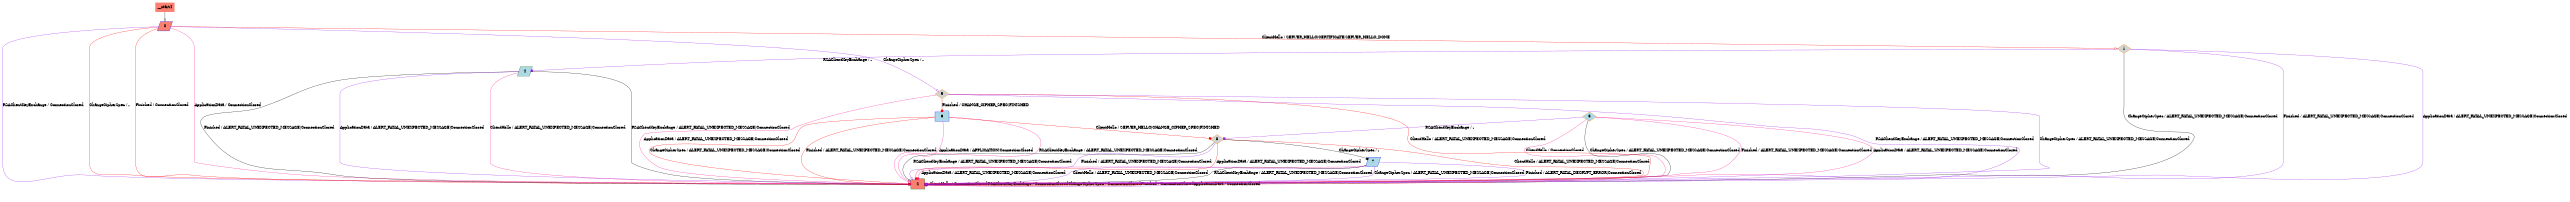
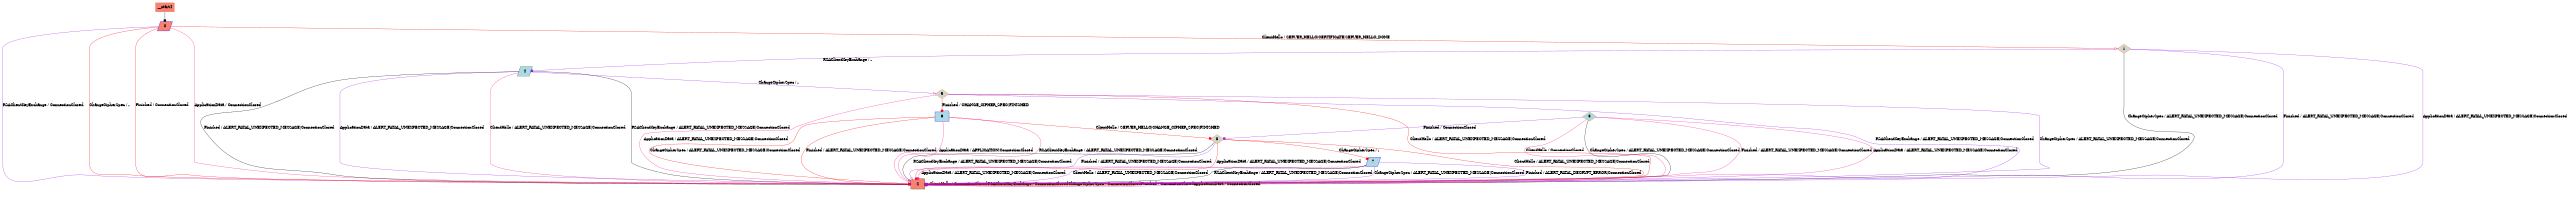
  digraph {
    node [color=blue fillcolor=lightblue shape=diamond style=filled]
    edge [arrowhead=onormal color=red]
    n1 [fillcolor=salmon label=__start4 shape=none]
    n2 [fillcolor=salmon label=0 shape=parallelogram]
    n3 [color=darkorange fillcolor=lightgrey label=1]
    n4 [color=darkgreen fillcolor=salmon label=2 shape=folder]
    n5 [color=darkgreen label=4 shape=parallelogram]
    n6 [color=darkorange label=3]
    n7 [color=darkorange fillcolor=lightgrey label=8]
    n8 [color=darkorange fillcolor=lightgrey label=5]
    n9 [label=7 shape=parallelogram]
    n10 [label=6 shape=folder]
-   n1 -> n2 [color=black]
+   n1 -> n2 [arrowhead=box color=black]
    n2 -> n3 [label="ClientHello / SERVER_HELLO|CERTIFICATE|SERVER_HELLO_DONE"]
    n2 -> n4 [arrowhead=box color=purple label="RSAClientKeyExchange / ConnectionClosed"]
    n2 -> n4 [arrowhead=box label="ChangeCipherSpec / -"]
    n2 -> n4 [label="Finished / ConnectionClosed"]
    n2 -> n4 [color=deeppink label="ApplicationData / ConnectionClosed"]
    n3 -> n4 [color=black label="ChangeCipherSpec / ALERT_FATAL_UNEXPECTED_MESSAGE|ConnectionClosed"]
    n3 -> n4 [color=purple label="Finished / ALERT_FATAL_UNEXPECTED_MESSAGE|ConnectionClosed"]
    n3 -> n4 [color=purple label="ApplicationData / ALERT_FATAL_UNEXPECTED_MESSAGE|ConnectionClosed"]
    n3 -> n5 [arrowhead=box color=purple label="RSAClientKeyExchange / -"]
    n4 -> n4 [label="ClientHello / ConnectionClosed"]
    n4 -> n4 [arrowhead=box color=deeppink label="RSAClientKeyExchange / ConnectionClosed"]
    n4 -> n4 [arrowhead=box label="ChangeCipherSpec / ConnectionClosed"]
    n4 -> n4 [label="Finished / ConnectionClosed"]
    n4 -> n4 [arrowhead=box color=purple label="ApplicationData / ConnectionClosed"]
    n5 -> n4 [color=deeppink label="ClientHello / ALERT_FATAL_UNEXPECTED_MESSAGE|ConnectionClosed"]
    n5 -> n4 [color=black label="RSAClientKeyExchange / ALERT_FATAL_UNEXPECTED_MESSAGE|ConnectionClosed"]
    n5 -> n4 [color=black label="Finished / ALERT_FATAL_UNEXPECTED_MESSAGE|ConnectionClosed"]
    n5 -> n4 [color=purple label="ApplicationData / ALERT_FATAL_UNEXPECTED_MESSAGE|ConnectionClosed"]
-   n2 -> n8 [color=purple label="ChangeCipherSpec / -"]
+   n5 -> n8 [color=purple label="ChangeCipherSpec / -"]
    n6 -> n4 [color=deeppink label="ClientHello / ConnectionClosed"]
    n6 -> n4 [color=black label="ChangeCipherSpec / ALERT_FATAL_UNEXPECTED_MESSAGE|ConnectionClosed"]
    n6 -> n4 [arrowhead=box color=deeppink label="Finished / ALERT_FATAL_UNEXPECTED_MESSAGE|ConnectionClosed"]
    n6 -> n4 [arrowhead=box color=deeppink label="ApplicationData / ALERT_FATAL_UNEXPECTED_MESSAGE|ConnectionClosed"]
-   n6 -> n7 [arrowhead=box color=purple label="RSAClientKeyExchange / -"]
+   n6 -> n7 [arrowhead=box color=purple label="Finished / ConnectionClosed"]
    n7 -> n4 [arrowhead=box label="ClientHello / ALERT_FATAL_UNEXPECTED_MESSAGE|ConnectionClosed"]
    n7 -> n4 [color=black label="RSAClientKeyExchange / ALERT_FATAL_UNEXPECTED_MESSAGE|ConnectionClosed"]
    n7 -> n4 [color=purple label="Finished / ALERT_FATAL_UNEXPECTED_MESSAGE|ConnectionClosed"]
    n7 -> n4 [arrowhead=box label="ApplicationData / ALERT_FATAL_UNEXPECTED_MESSAGE|ConnectionClosed"]
-   n7 -> n9 [arrowhead=box color=black label="ChangeCipherSpec / -"]
+   n7 -> n9 [arrowhead=box label="ChangeCipherSpec / -"]
    n8 -> n4 [label="ClientHello / ALERT_FATAL_UNEXPECTED_MESSAGE|ConnectionClosed"]
    n8 -> n4 [color=purple label="RSAClientKeyExchange / ALERT_FATAL_UNEXPECTED_MESSAGE|ConnectionClosed"]
    n8 -> n4 [color=purple label="ChangeCipherSpec / ALERT_FATAL_UNEXPECTED_MESSAGE|ConnectionClosed"]
    n8 -> n4 [color=deeppink label="ApplicationData / ALERT_FATAL_UNEXPECTED_MESSAGE|ConnectionClosed"]
    n8 -> n10 [arrowhead=box label="Finished / CHANGE_CIPHER_SPEC|FINISHED"]
    n9 -> n4 [color=purple label="ClientHello / ALERT_FATAL_UNEXPECTED_MESSAGE|ConnectionClosed"]
    n9 -> n4 [arrowhead=box color=black label="RSAClientKeyExchange / ALERT_FATAL_UNEXPECTED_MESSAGE|ConnectionClosed"]
    n9 -> n4 [color=purple label="ChangeCipherSpec / ALERT_FATAL_UNEXPECTED_MESSAGE|ConnectionClosed"]
    n9 -> n4 [arrowhead=box color=purple label="Finished / ALERT_FATAL_DECRYPT_ERROR|ConnectionClosed"]
    n9 -> n4 [arrowhead=box color=deeppink label="ApplicationData / ALERT_FATAL_UNEXPECTED_MESSAGE|ConnectionClosed"]
    n10 -> n4 [color=deeppink label="RSAClientKeyExchange / ALERT_FATAL_UNEXPECTED_MESSAGE|ConnectionClosed"]
    n10 -> n4 [label="ChangeCipherSpec / ALERT_FATAL_UNEXPECTED_MESSAGE|ConnectionClosed"]
    n10 -> n4 [label="Finished / ALERT_FATAL_UNEXPECTED_MESSAGE|ConnectionClosed"]
    n10 -> n4 [color=deeppink label="ApplicationData / APPLICATION|ConnectionClosed"]
    n10 -> n7 [arrowhead=box label="ClientHello / SERVER_HELLO|CHANGE_CIPHER_SPEC|FINISHED"]
  }
